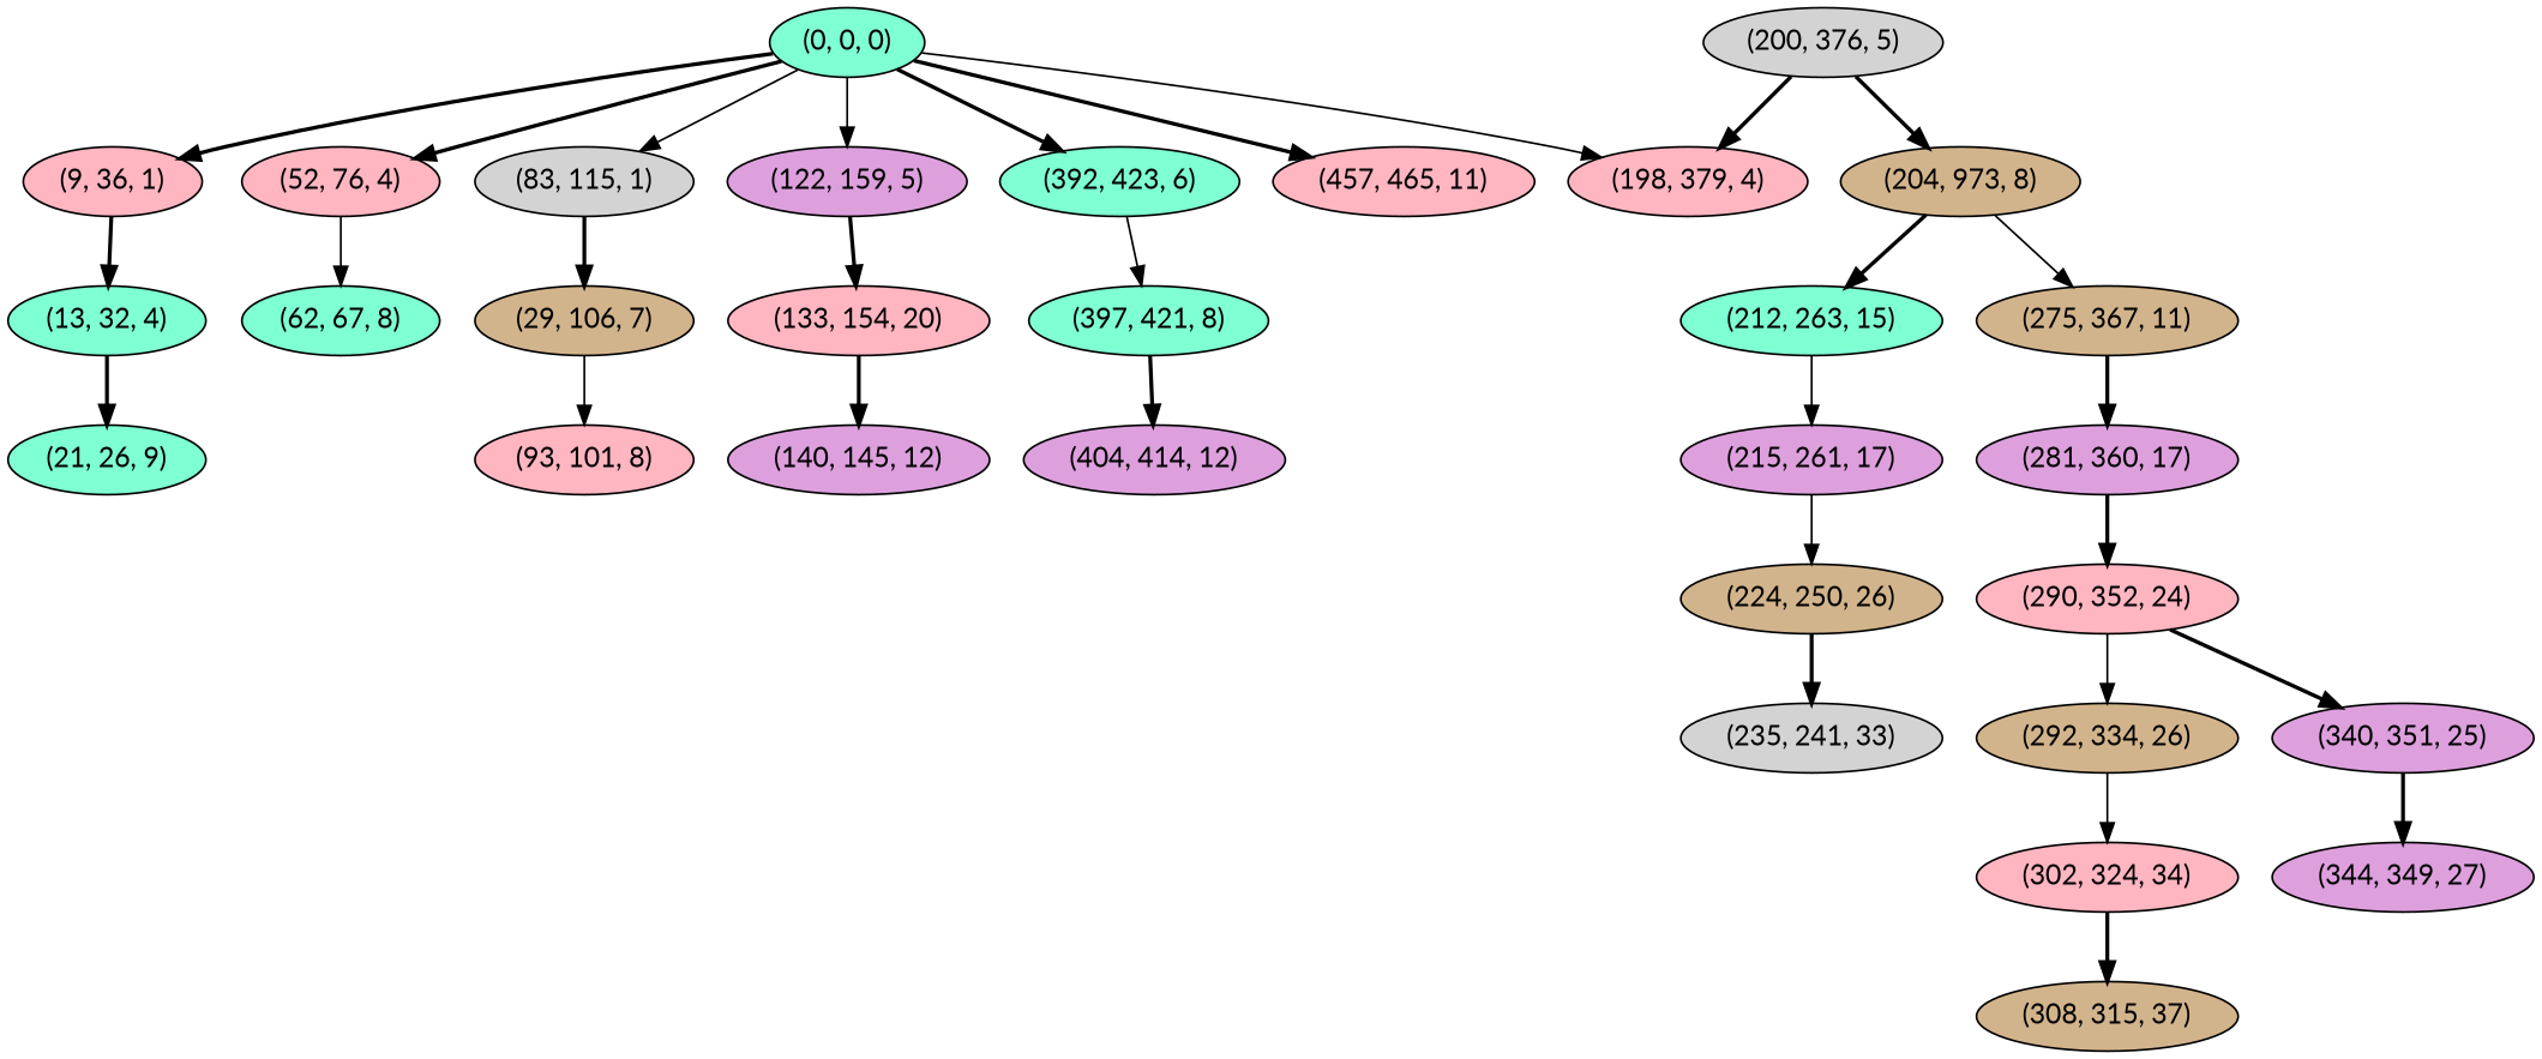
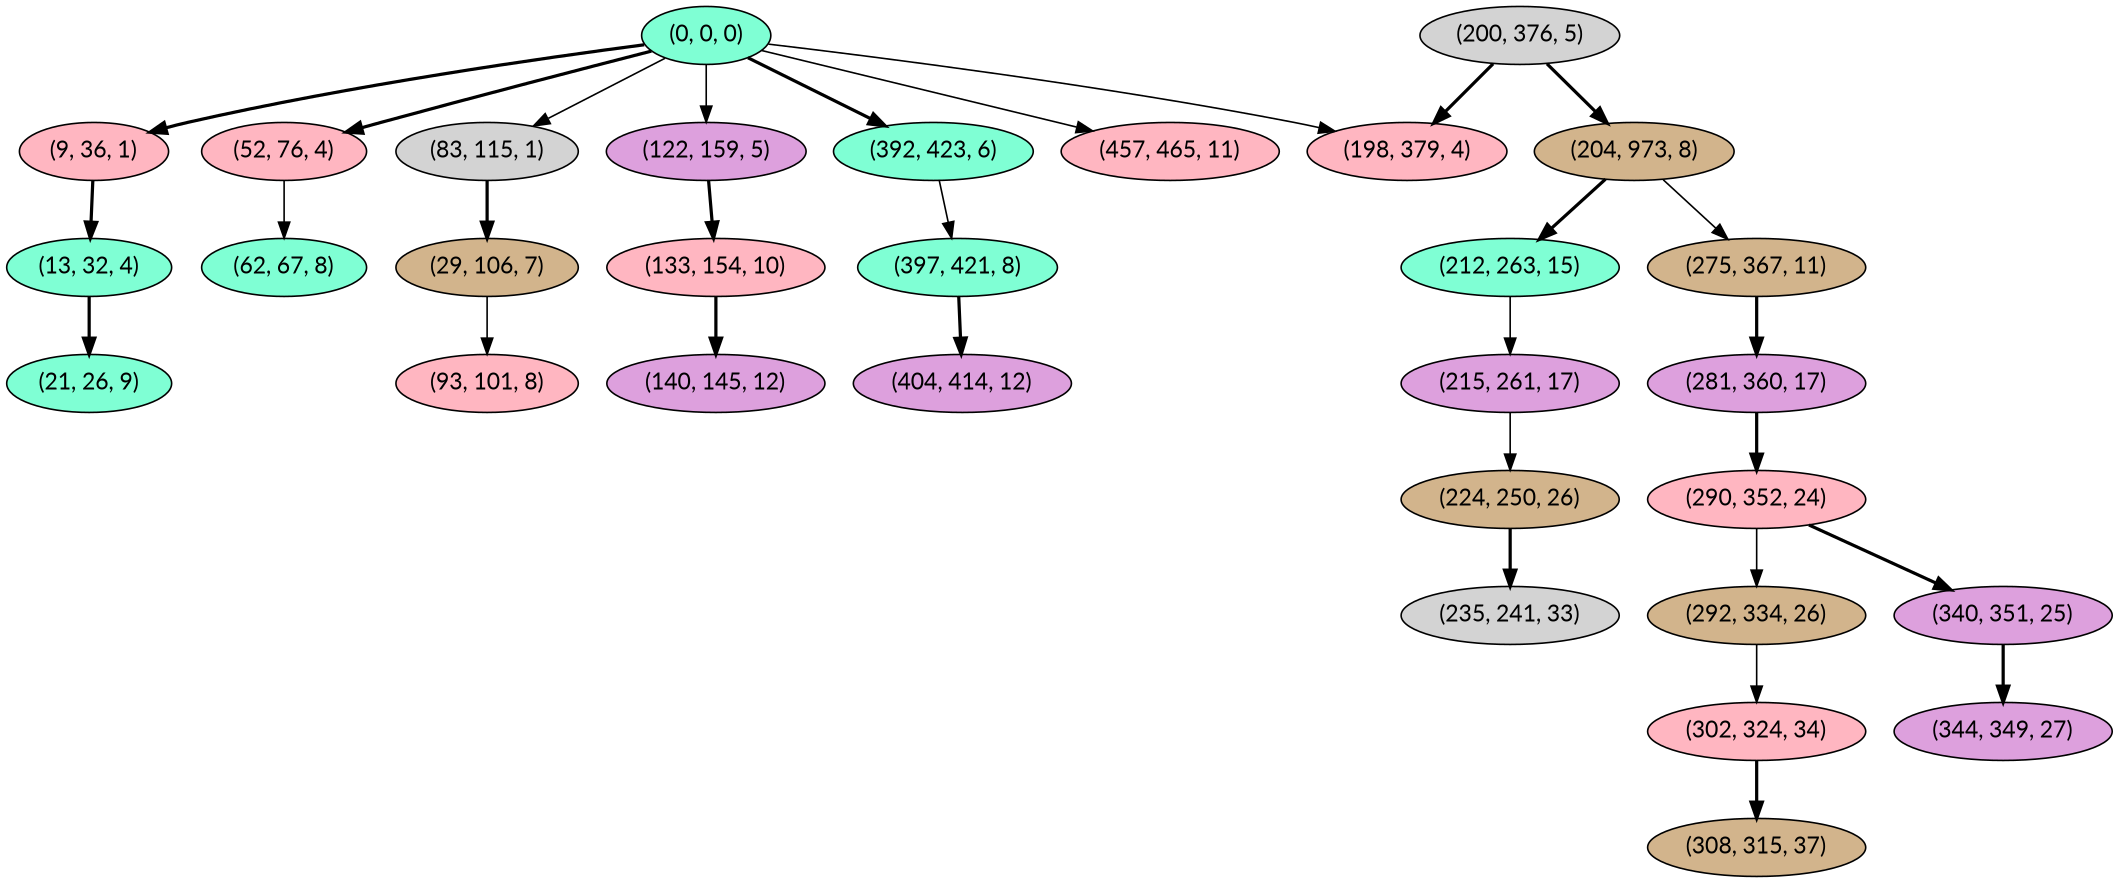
  digraph {
    fontname=Lato
    node [fillcolor=lightpink fontname=Lato style=filled]
    edge [fontname=Lato style=bold]
    "(0, 0, 0)" [fillcolor=aquamarine]
    "(9, 36, 1)"
    "(52, 76, 4)"
    "(83, 115, 1)" [fillcolor=lightgrey]
    "(122, 159, 5)" [fillcolor=plum]
    "(198, 379, 4)"
    "(392, 423, 6)" [fillcolor=aquamarine]
    "(457, 465, 11)"
    "(13, 32, 4)" [fillcolor=aquamarine]
    "(62, 67, 8)" [fillcolor=aquamarine]
    n11 [fillcolor=tan label="(29, 106, 7)"]
-   "(133, 154, 10)" [label="(133, 154, 20)"]
+   "(133, 154, 10)"
    "(397, 421, 8)" [fillcolor=aquamarine]
    "(21, 26, 9)" [fillcolor=aquamarine]
    "(93, 101, 8)"
    "(140, 145, 12)" [fillcolor=plum]
    "(200, 376, 5)" [fillcolor=lightgrey]
    n18 [fillcolor=tan label="(204, 973, 8)"]
    "(212, 263, 15)" [fillcolor=aquamarine]
    "(275, 367, 11)" [fillcolor=tan]
    "(215, 261, 17)" [fillcolor=plum]
    "(281, 360, 17)" [fillcolor=plum]
    "(224, 250, 26)" [fillcolor=tan]
    "(235, 241, 33)" [fillcolor=lightgrey]
    "(290, 352, 24)"
    "(292, 334, 26)" [fillcolor=tan]
    "(340, 351, 25)" [fillcolor=plum]
    "(302, 324, 34)"
    "(344, 349, 27)" [fillcolor=plum]
    "(308, 315, 37)" [fillcolor=tan]
    "(404, 414, 12)" [fillcolor=plum]
    "(0, 0, 0)" -> "(9, 36, 1)"
    "(0, 0, 0)" -> "(52, 76, 4)"
    "(0, 0, 0)" -> "(83, 115, 1)" [style=solid]
    "(0, 0, 0)" -> "(122, 159, 5)" [style=solid]
    "(0, 0, 0)" -> "(198, 379, 4)" [style=solid]
    "(0, 0, 0)" -> "(392, 423, 6)"
-   "(0, 0, 0)" -> "(457, 465, 11)"
+   "(0, 0, 0)" -> "(457, 465, 11)" [style=solid]
    "(9, 36, 1)" -> "(13, 32, 4)"
    "(52, 76, 4)" -> "(62, 67, 8)" [style=solid]
    "(83, 115, 1)" -> n11
    "(122, 159, 5)" -> "(133, 154, 10)"
    "(392, 423, 6)" -> "(397, 421, 8)" [style=solid]
    "(13, 32, 4)" -> "(21, 26, 9)"
    n11 -> "(93, 101, 8)" [style=solid]
    "(133, 154, 10)" -> "(140, 145, 12)"
    "(397, 421, 8)" -> "(404, 414, 12)"
    "(200, 376, 5)" -> "(198, 379, 4)"
    "(200, 376, 5)" -> n18
    n18 -> "(212, 263, 15)"
    n18 -> "(275, 367, 11)" [style=solid]
    "(212, 263, 15)" -> "(215, 261, 17)" [style=solid]
    "(275, 367, 11)" -> "(281, 360, 17)"
    "(215, 261, 17)" -> "(224, 250, 26)" [style=solid]
    "(281, 360, 17)" -> "(290, 352, 24)"
    "(224, 250, 26)" -> "(235, 241, 33)"
    "(290, 352, 24)" -> "(292, 334, 26)" [style=solid]
    "(290, 352, 24)" -> "(340, 351, 25)"
    "(292, 334, 26)" -> "(302, 324, 34)" [style=solid]
    "(340, 351, 25)" -> "(344, 349, 27)"
    "(302, 324, 34)" -> "(308, 315, 37)"
  }
